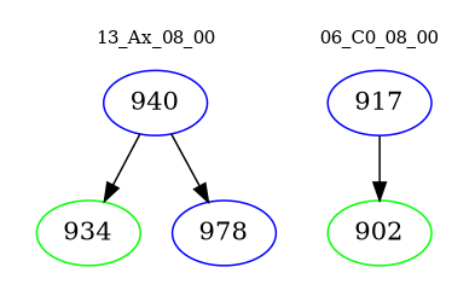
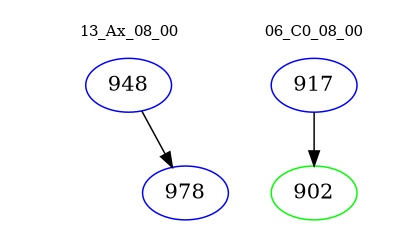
  digraph {
    node [color=blue]
    edge [color=black]
-   n1 [label=940]
-   n2 [color=green label=934]
+   n1 [label=948]
    n3 [label=978]
    n4 [label=917]
    n5 [color=green label=902]
    subgraph cluster_1 {
      color=white
      fontsize=10
      label="13_Ax_08_00"
      n1
-     n2
      n3
    }
    subgraph cluster_2 {
      color=white
      fontsize=10
      label="06_C0_08_00"
      n4
      n5
    }
-   n1 -> n2
    n1 -> n3
    n4 -> n5
  }
